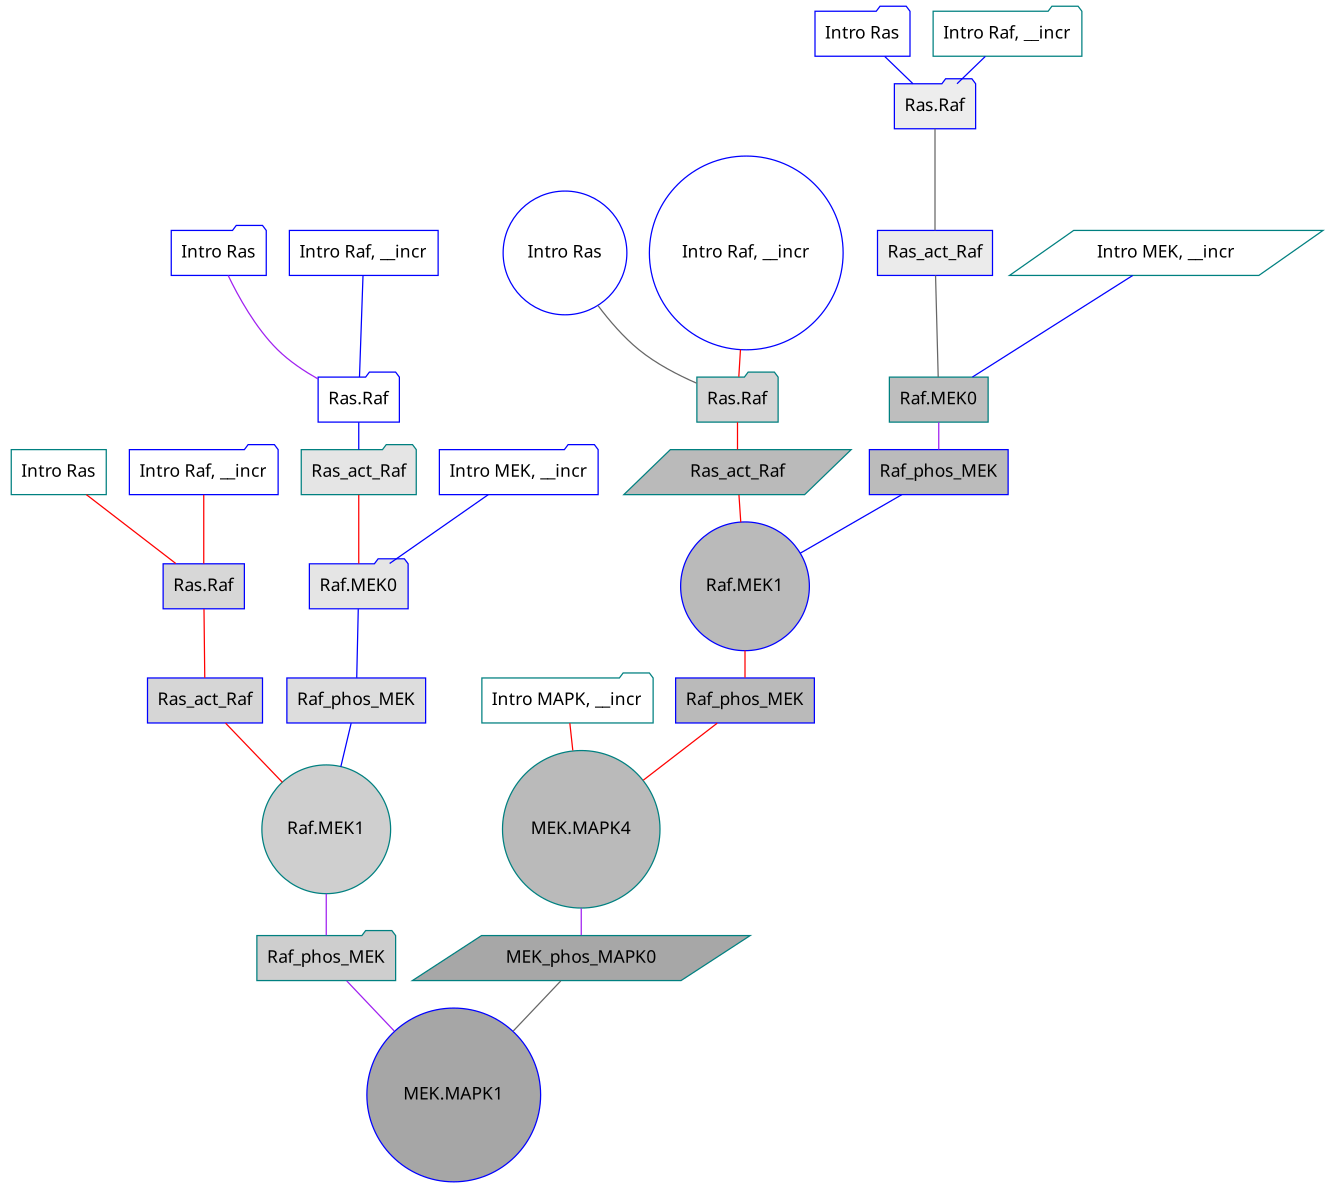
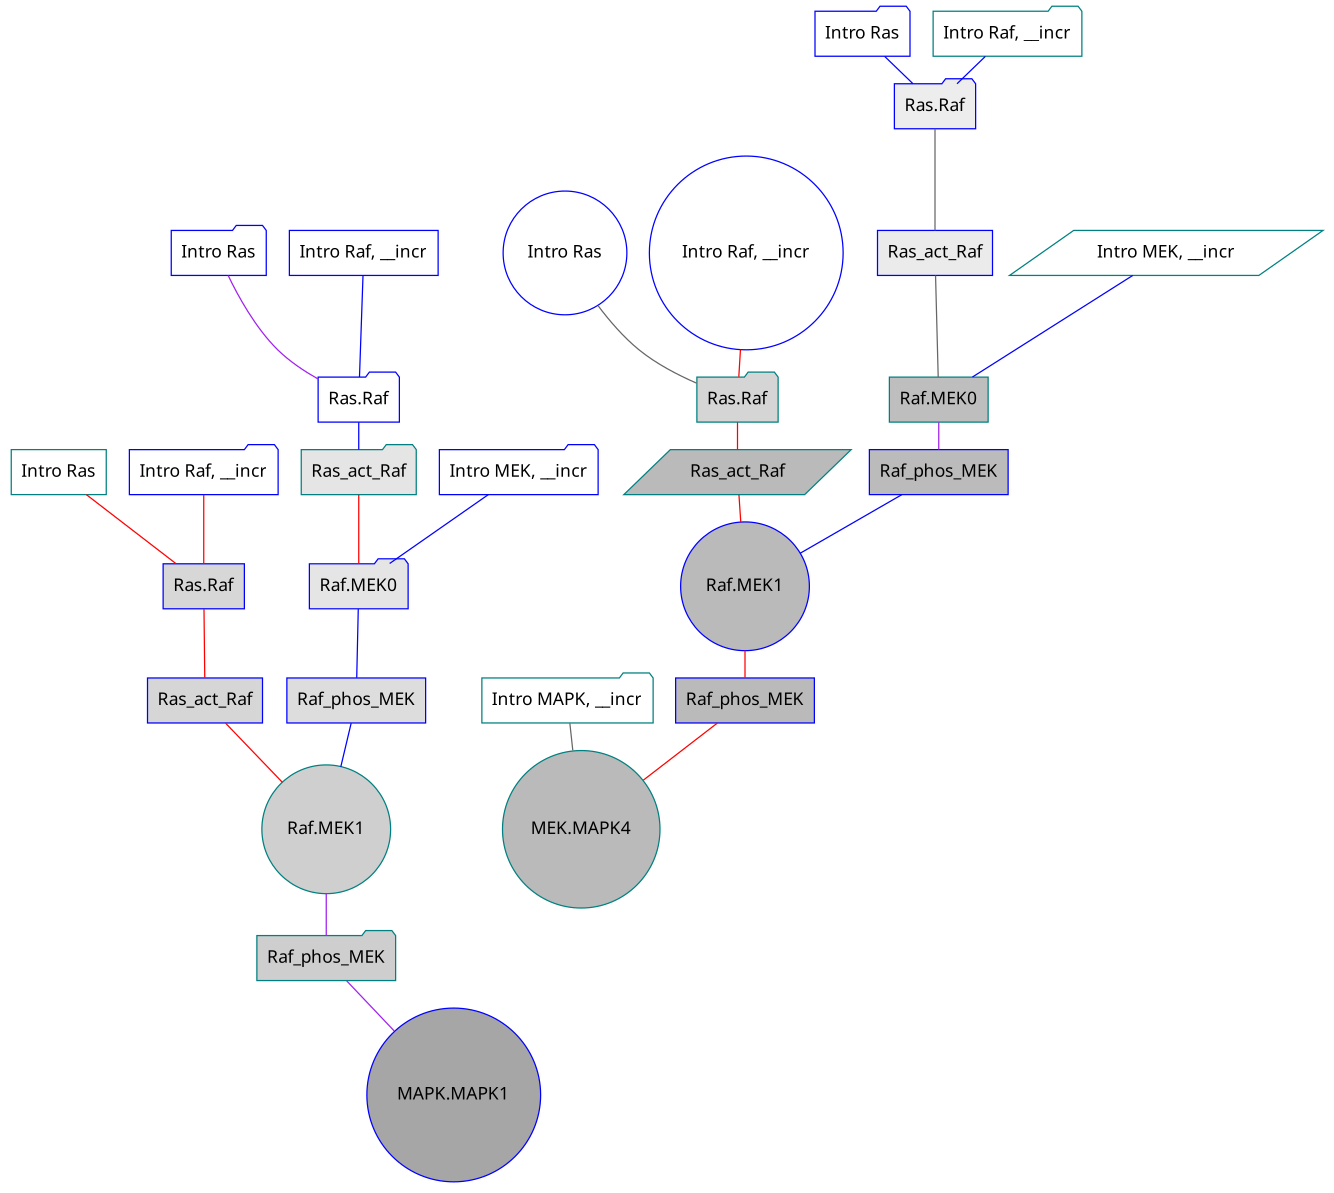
  digraph {
    rankdir=TB
    ranksep=0.30
    node [color=blue fillcolor="0.000 0.000 1.000" fontname="CMU Serif" shape=folder style=filled]
    edge [color=red dir=none fontname="CMU Serif"]
    n1 [color=teal label="Intro Ras" shape=box]
    n2 [fillcolor="0.000 0.000 0.841" label="Ras.Raf" shape=box]
    n3 [fillcolor="0.000 0.000 0.838" label=Ras_act_Raf shape=box]
    n4 [label="Intro Ras"]
    n5 [fillcolor="0.000 0.000 0.928" label="Ras.Raf"]
    n6 [fillcolor="0.000 0.000 0.920" label=Ras_act_Raf shape=box]
    n7 [label="Intro Ras"]
    n8 [label="Ras.Raf"]
    n9 [color=teal fillcolor="0.000 0.000 0.895" label=Ras_act_Raf]
    n10 [label="Intro Ras" shape=circle]
    n11 [color=teal fillcolor="0.000 0.000 0.833" label="Ras.Raf"]
    n12 [color=teal fillcolor="0.000 0.000 0.728" label=Ras_act_Raf shape=parallelogram]
    n13 [label="Intro Raf, __incr" shape=box]
    n14 [color=teal label="Intro Raf, __incr"]
    n15 [label="Intro Raf, __incr" shape=circle]
    n16 [label="Intro Raf, __incr"]
    n17 [label="Intro MEK, __incr"]
    n18 [fillcolor="0.000 0.000 0.895" label="Raf.MEK0"]
    n19 [fillcolor="0.000 0.000 0.864" label=Raf_phos_MEK shape=box]
    n20 [color=teal label="Intro MEK, __incr" shape=parallelogram]
    n21 [color=teal fillcolor="0.000 0.000 0.746" label="Raf.MEK0" shape=box]
    n22 [fillcolor="0.000 0.000 0.731" label=Raf_phos_MEK shape=box]
    n23 [color=teal label="Intro MAPK, __incr"]
    n24 [color=teal fillcolor="0.000 0.000 0.728" label="MEK.MAPK4" shape=circle]
-   n25 [color=teal fillcolor="0.000 0.000 0.653" label=MEK_phos_MAPK0 shape=parallelogram]
    n26 [color=teal fillcolor="0.000 0.000 0.809" label="Raf.MEK1" shape=circle]
    n27 [color=teal fillcolor="0.000 0.000 0.808" label=Raf_phos_MEK]
    n28 [fillcolor="0.000 0.000 0.728" label="Raf.MEK1" shape=circle]
-   n29 [fillcolor="0.000 0.000 0.652" label="MEK.MAPK1" shape=circle]
+   n29 [fillcolor="0.000 0.000 0.652" label="MAPK.MAPK1" shape=circle]
    n30 [fillcolor="0.000 0.000 0.728" label=Raf_phos_MEK shape=box]
    n1 -> n2
    n2 -> n3
    n3 -> n26
    n4 -> n5 [color=blue]
    n5 -> n6 [color=gray40]
    n6 -> n21 [color=gray40]
    n7 -> n8 [color=purple]
    n8 -> n9 [color=blue]
    n9 -> n18
    n10 -> n11 [color=gray40]
    n11 -> n12
    n12 -> n28
    n13 -> n8 [color=blue]
    n14 -> n5 [color=blue]
    n15 -> n11
    n16 -> n2
    n17 -> n18 [color=blue]
    n18 -> n19 [color=blue]
    n19 -> n26 [color=blue]
    n20 -> n21 [color=blue]
    n21 -> n22 [color=purple]
    n22 -> n28 [color=blue]
-   n23 -> n24
-   n24 -> n25 [color=purple]
-   n25 -> n29 [color=gray40]
+   n23 -> n24 [color=gray40]
    n26 -> n27 [color=purple]
    n27 -> n29 [color=purple]
    n28 -> n30
    n30 -> n24
  }
